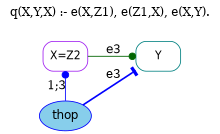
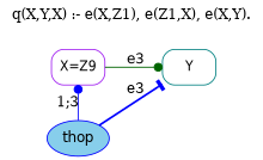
  strict digraph {
    label="q(X,Y,X) :- e(X,Z1), e(Z1,X), e(X,Y)."
    labelloc=t
    rankdir=LR
    node [fontname="Helvetica-Narrow" shape=box style=rounded]
    edge [arrowhead=dot color=blue style=solid constraint=false]
-   n1 [color=purple height=0.5 label="X=Z2" width=0.75]
+   n1 [color=purple height=0.5 label="X=Z9" width=0.75]
    Y [color=teal height=0.5 width=0.75]
    thop [color=blue fillcolor=skyblue fontname=helvetica height=0.5 shape=oval style="filled,rounded" width=0.79437]
    n1 -> Y [color=darkgreen fontname=helvetica label=e3 constraint=""]
    thop -> n1 [label="1;3"]
    thop -> Y [arrowhead=tee label=e3 style=bold]
  }
